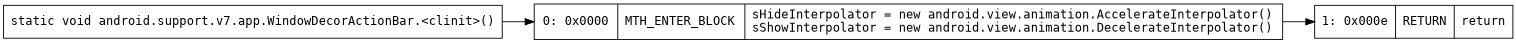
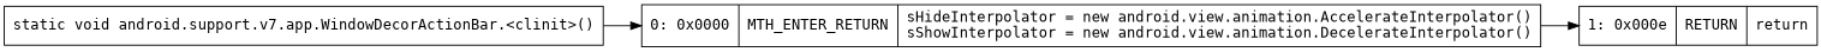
  digraph {
    rankdir=LR
    fontname="DejaVu Sans Mono"
    node [shape=record fontname="DejaVu Sans Mono"]
    edge [fontname="DejaVu Sans Mono"]
-   n1 [label="{0\:\ 0x0000|MTH_ENTER_BLOCK\l|sHideInterpolator = new android.view.animation.AccelerateInterpolator()\lsShowInterpolator = new android.view.animation.DecelerateInterpolator()\l}"]
+   n1 [label="{0\:\ 0x0000|MTH_ENTER_RETURN\l|sHideInterpolator = new android.view.animation.AccelerateInterpolator()\lsShowInterpolator = new android.view.animation.DecelerateInterpolator()\l}"]
    n2 [label="{1\:\ 0x000e|RETURN\l|return\l}"]
    n3 [label="{static void android.support.v7.app.WindowDecorActionBar.\<clinit\>() }"]
    n1 -> n2
    n3 -> n1
  }
